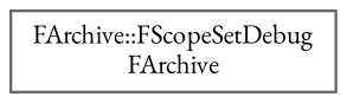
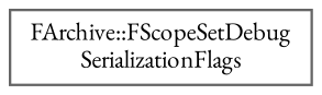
  digraph {
    rankdir=LR
    fontname="EB Garamond"
-   n1 [color=grey40 fillcolor=white fontname="EB Garamond" fontsize=10 height=0.2 label="FArchive::FScopeSetDebug\lFArchive" shape=box style=filled width=0.4]
+   n1 [color=grey40 fillcolor=white fontname="EB Garamond" fontsize=10 height=0.2 label="FArchive::FScopeSetDebug\lSerializationFlags" shape=box style=filled width=0.4]
  }
